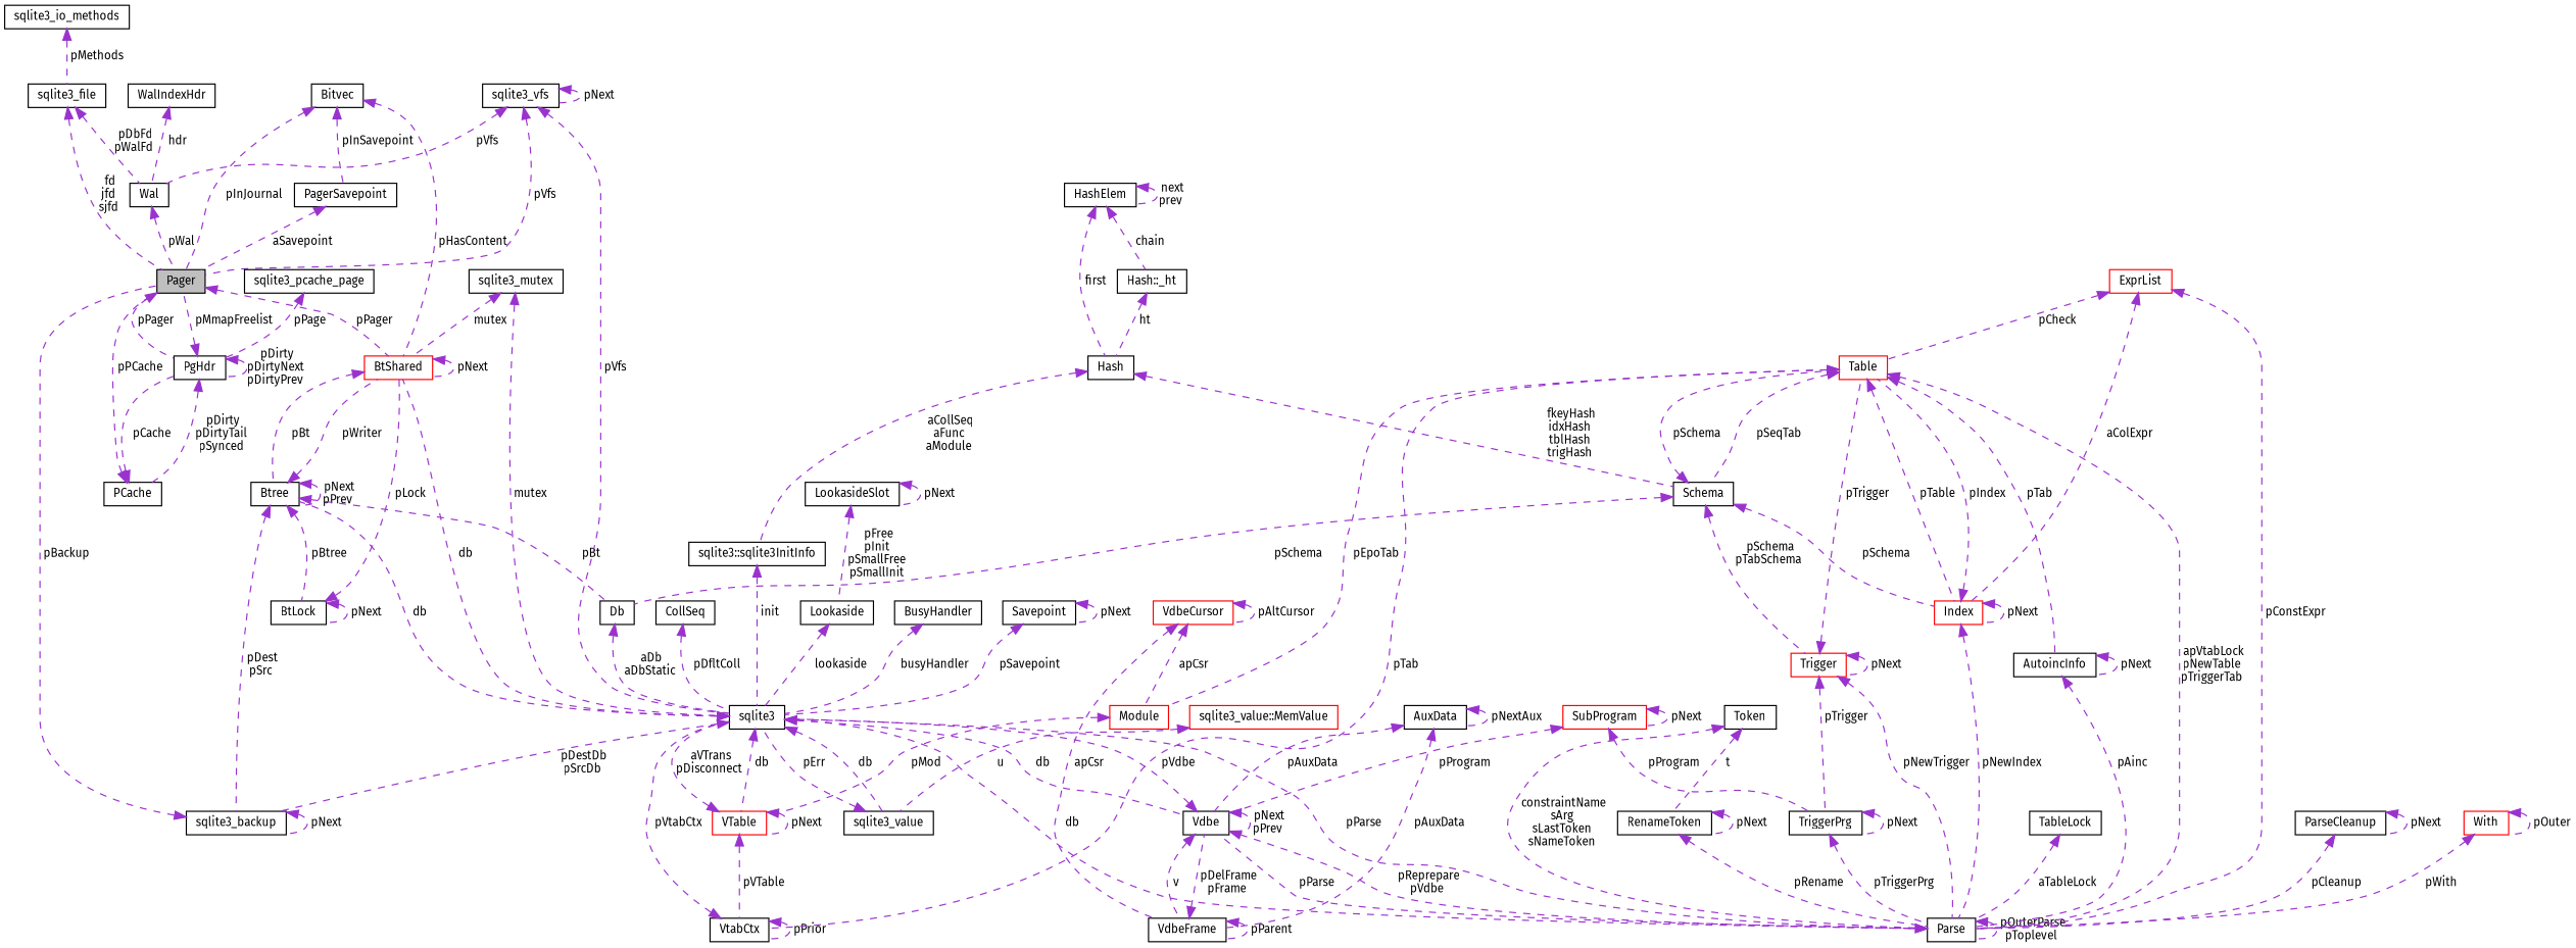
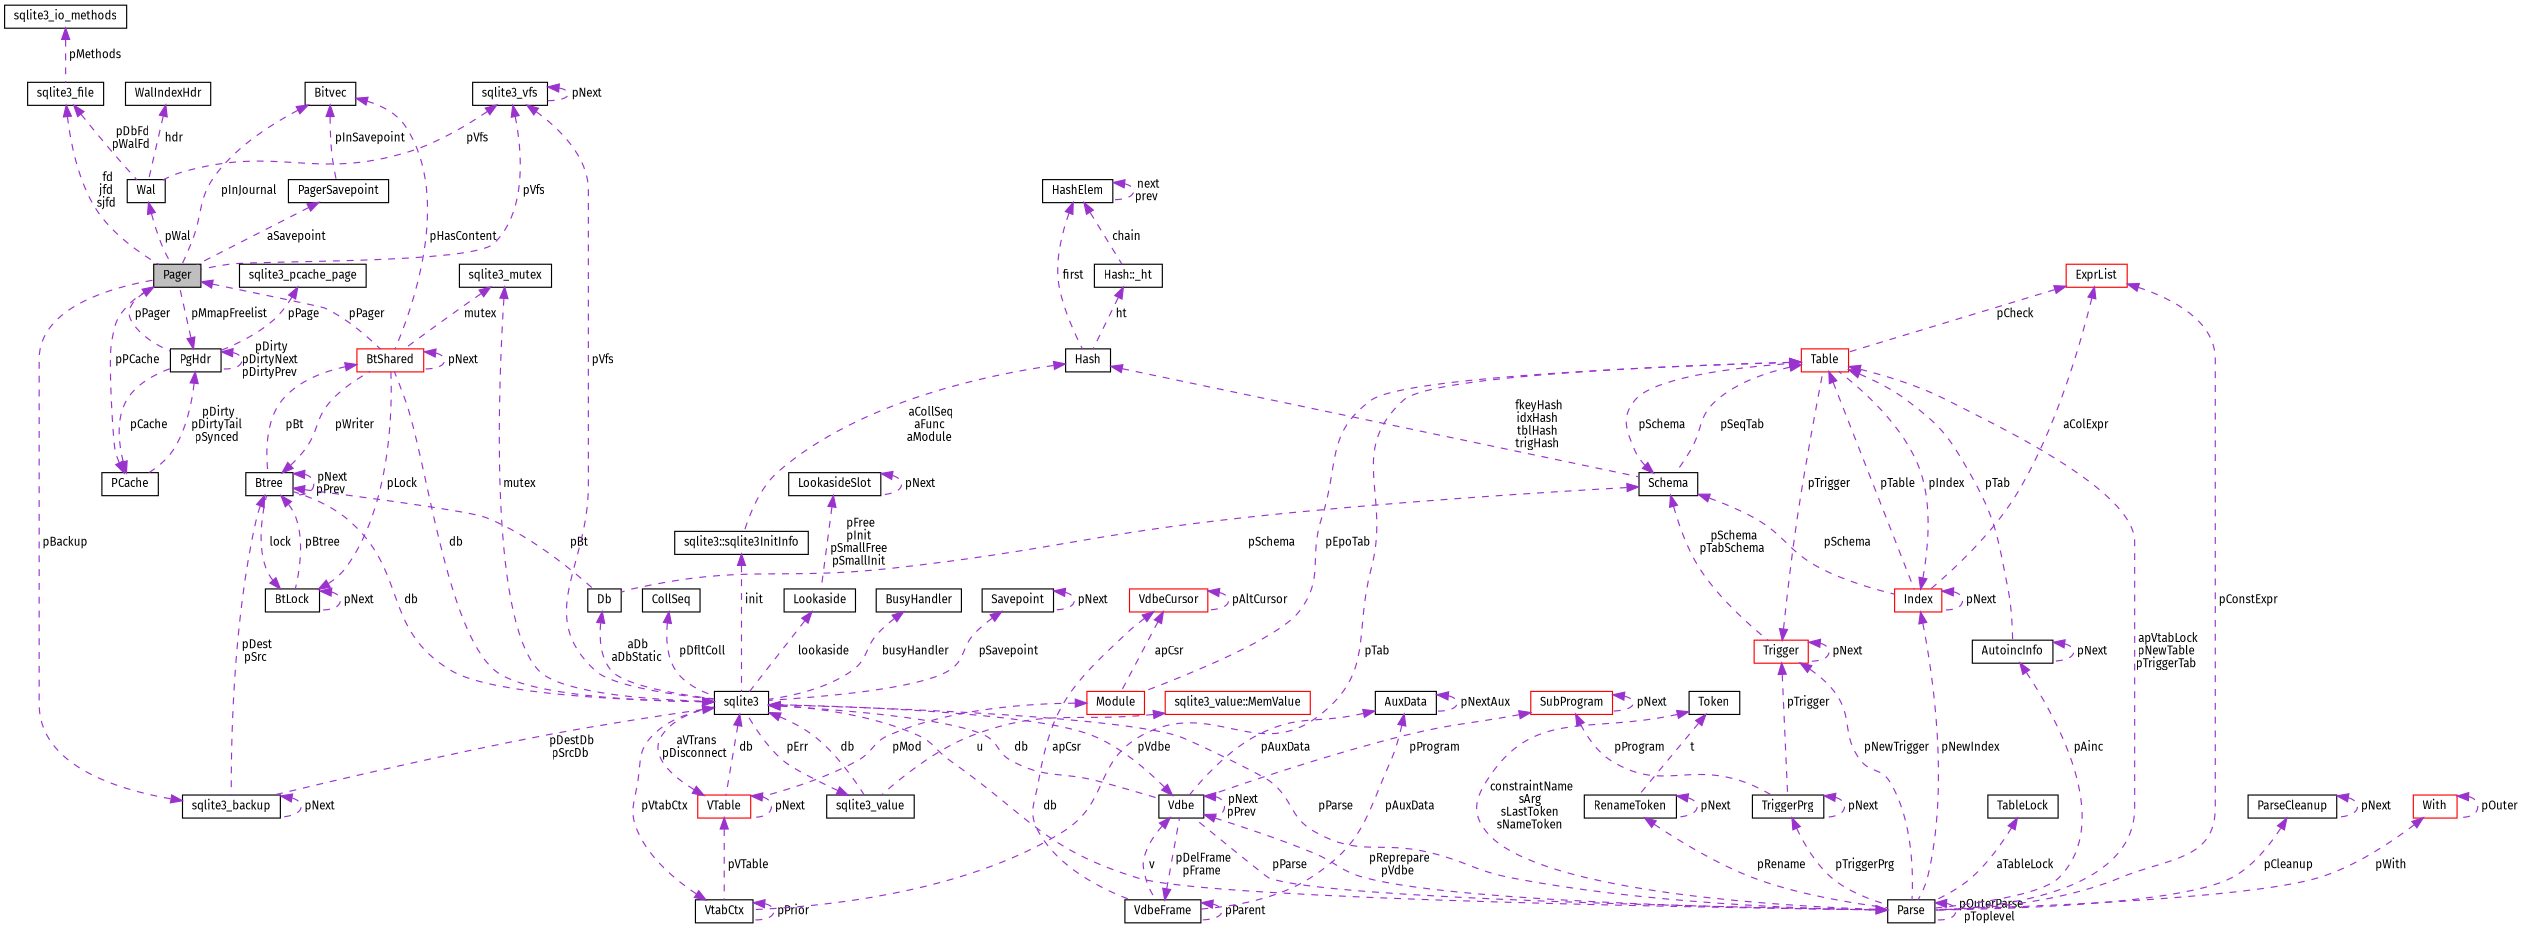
  digraph {
    fontname="Fira Sans"
    node [color=black fillcolor=white fontname="Fira Sans" fontsize=10 shape=record style=filled]
    edge [color=darkorchid3 dir=back fontname="Fira Sans" fontsize=10 labelfontname=Helvetica labelfontsize=10 style=dashed]
    n1 [fillcolor=grey75 fontcolor=black height=0.2 label=Pager width=0.4]
    n2 [color=red height=0.2 label=BtShared width=0.4]
    n3 [height=0.2 label=PgHdr width=0.4]
    n4 [height=0.2 label=Btree width=0.4]
    n5 [height=0.2 label=PCache width=0.4]
    n6 [height=0.2 label=sqlite3_vfs width=0.4]
    n7 [height=0.2 label=sqlite3 width=0.4]
    n8 [height=0.2 label=Wal width=0.4]
    n9 [height=0.2 label=sqlite3_backup width=0.4]
    n10 [height=0.2 label=Vdbe width=0.4]
    n11 [height=0.2 label=Parse width=0.4]
    n12 [height=0.2 label=sqlite3_value width=0.4]
    n13 [color=red height=0.2 label=VTable width=0.4]
    n14 [height=0.2 label=Bitvec width=0.4]
    n15 [height=0.2 label=PagerSavepoint width=0.4]
    n16 [height=0.2 label=sqlite3_file width=0.4]
    n17 [height=0.2 label=sqlite3_io_methods width=0.4]
    n18 [height=0.2 label=VdbeFrame width=0.4]
    n19 [height=0.2 label=Db width=0.4]
    n20 [height=0.2 label=BtLock width=0.4]
    n21 [height=0.2 label=VtabCtx width=0.4]
    n22 [color=red height=0.2 label=ExprList width=0.4]
    n23 [color=red height=0.2 label=Table width=0.4]
    n24 [color=red height=0.2 label=Index width=0.4]
    n25 [height=0.2 label=AutoincInfo width=0.4]
    n26 [height=0.2 label=Schema width=0.4]
    n27 [color=red height=0.2 label=Module width=0.4]
    n28 [height=0.2 label=Token width=0.4]
    n29 [height=0.2 label=RenameToken width=0.4]
    n30 [height=0.2 label=TableLock width=0.4]
    n31 [color=red height=0.2 label=Trigger width=0.4]
    n32 [height=0.2 label=TriggerPrg width=0.4]
    n33 [height=0.2 label=Hash width=0.4]
    n34 [height=0.2 label="sqlite3::sqlite3InitInfo" width=0.4]
    n35 [height=0.2 label=HashElem width=0.4]
    n36 [height=0.2 label="Hash::_ht" width=0.4]
    n37 [color=red height=0.2 label=SubProgram width=0.4]
    n38 [height=0.2 label=ParseCleanup width=0.4]
    n39 [color=red height=0.2 label=With width=0.4]
    n40 [color=red height=0.2 label=VdbeCursor width=0.4]
    n41 [height=0.2 label=AuxData width=0.4]
    n42 [height=0.2 label=CollSeq width=0.4]
    n43 [height=0.2 label=sqlite3_mutex width=0.4]
    n44 [color=red height=0.2 label="sqlite3_value::MemValue" width=0.4]
    n45 [height=0.2 label=Lookaside width=0.4]
    n46 [height=0.2 label=LookasideSlot width=0.4]
    n47 [height=0.2 label=BusyHandler width=0.4]
    n48 [height=0.2 label=Savepoint width=0.4]
    n49 [height=0.2 label=sqlite3_pcache_page width=0.4]
    n50 [height=0.2 label=WalIndexHdr width=0.4]
    n1 -> n2 [label=" pPager"]
    n1 -> n3 [label=" pPager"]
    n2 -> n2 [label=" pNext"]
    n2 -> n4 [label=" pBt"]
    n3 -> n1 [label=" pMmapFreelist"]
    n3 -> n3 [label=" pDirty\npDirtyNext\npDirtyPrev"]
    n3 -> n5 [label=" pDirty\npDirtyTail\npSynced"]
    n4 -> n2 [label=" pWriter"]
    n4 -> n4 [label=" pNext\npPrev"]
    n4 -> n9 [label=" pDest\npSrc"]
    n4 -> n19 [label=" pBt"]
    n4 -> n20 [label=" pBtree"]
    n5 -> n1 [label=" pPCache"]
    n5 -> n3 [label=" pCache"]
    n6 -> n1 [label=" pVfs"]
    n6 -> n6 [label=" pNext"]
    n6 -> n7 [label=" pVfs"]
    n6 -> n8 [label=" pVfs"]
    n7 -> n2 [label=" db"]
    n7 -> n4 [label=" db"]
    n7 -> n9 [label=" pDestDb\npSrcDb"]
    n7 -> n10 [label=" db"]
    n7 -> n11 [label=" db"]
    n7 -> n12 [label=" db"]
    n7 -> n13 [label=" db"]
    n8 -> n1 [label=" pWal"]
    n9 -> n1 [label=" pBackup"]
    n9 -> n9 [label=" pNext"]
    n10 -> n7 [label=" pVdbe"]
    n10 -> n10 [label=" pNext\npPrev"]
    n10 -> n11 [label=" pReprepare\npVdbe"]
    n10 -> n18 [label=" v"]
    n11 -> n7 [label=" pParse"]
    n11 -> n10 [label=" pParse"]
    n11 -> n11 [label=" pOuterParse\npToplevel"]
    n12 -> n7 [label=" pErr"]
    n13 -> n7 [label=" aVTrans\npDisconnect"]
    n13 -> n13 [label=" pNext"]
    n13 -> n21 [label=" pVTable"]
    n14 -> n1 [label=" pInJournal"]
    n14 -> n2 [label=" pHasContent"]
    n14 -> n15 [label=" pInSavepoint"]
    n15 -> n1 [label=" aSavepoint"]
    n16 -> n1 [label=" fd\njfd\nsjfd"]
    n16 -> n8 [label=" pDbFd\npWalFd"]
    n17 -> n16 [label=" pMethods"]
    n18 -> n10 [label=" pDelFrame\npFrame"]
    n18 -> n18 [label=" pParent"]
    n19 -> n7 [label=" aDb\naDbStatic"]
    n20 -> n2 [label=" pLock"]
+   n20 -> n4 [label=" lock"]
    n20 -> n20 [label=" pNext"]
    n21 -> n7 [label=" pVtabCtx"]
    n21 -> n21 [label=" pPrior"]
    n22 -> n11 [label=" pConstExpr"]
    n22 -> n23 [label=" pCheck"]
    n22 -> n24 [label=" aColExpr"]
    n23 -> n11 [label=" apVtabLock\npNewTable\npTriggerTab"]
    n23 -> n21 [label=" pTab"]
    n23 -> n24 [label=" pTable"]
    n23 -> n25 [label=" pTab"]
    n23 -> n26 [label=" pSeqTab"]
    n23 -> n27 [label=" pEpoTab"]
    n24 -> n11 [label=" pNewIndex"]
    n24 -> n23 [label=" pIndex"]
    n24 -> n24 [label=" pNext"]
    n25 -> n11 [label=" pAinc"]
    n25 -> n25 [label=" pNext"]
    n26 -> n19 [label=" pSchema"]
    n26 -> n23 [label=" pSchema"]
    n26 -> n24 [label=" pSchema"]
    n26 -> n31 [label=" pSchema\npTabSchema"]
    n27 -> n13 [label=" pMod"]
    n28 -> n11 [label=" constraintName\nsArg\nsLastToken\nsNameToken"]
    n28 -> n29 [label=" t"]
    n29 -> n11 [label=" pRename"]
    n29 -> n29 [label=" pNext"]
    n30 -> n11 [label=" aTableLock"]
    n31 -> n11 [label=" pNewTrigger"]
    n31 -> n23 [label=" pTrigger"]
    n31 -> n31 [label=" pNext"]
    n31 -> n32 [label=" pTrigger"]
    n32 -> n11 [label=" pTriggerPrg"]
    n32 -> n32 [label=" pNext"]
    n33 -> n26 [label=" fkeyHash\nidxHash\ntblHash\ntrigHash"]
    n33 -> n34 [label=" aCollSeq\naFunc\naModule"]
    n34 -> n7 [label=" init"]
    n35 -> n33 [label=" first"]
    n35 -> n35 [label=" next\nprev"]
    n35 -> n36 [label=" chain"]
    n36 -> n33 [label=" ht"]
    n37 -> n10 [label=" pProgram"]
    n37 -> n32 [label=" pProgram"]
    n37 -> n37 [label=" pNext"]
    n38 -> n11 [label=" pCleanup"]
    n38 -> n38 [label=" pNext"]
    n39 -> n11 [label=" pWith"]
    n39 -> n39 [label=" pOuter"]
    n40 -> n18 [label=" apCsr"]
    n40 -> n27 [label=" apCsr"]
    n40 -> n40 [label=" pAltCursor"]
    n41 -> n10 [label=" pAuxData"]
    n41 -> n18 [label=" pAuxData"]
    n41 -> n41 [label=" pNextAux"]
    n42 -> n7 [label=" pDfltColl"]
    n43 -> n2 [label=" mutex"]
    n43 -> n7 [label=" mutex"]
    n44 -> n12 [label=" u"]
    n45 -> n7 [label=" lookaside"]
    n46 -> n45 [label=" pFree\npInit\npSmallFree\npSmallInit"]
    n46 -> n46 [label=" pNext"]
    n47 -> n7 [label=" busyHandler"]
    n48 -> n7 [label=" pSavepoint"]
    n48 -> n48 [label=" pNext"]
    n49 -> n3 [label=" pPage"]
    n50 -> n8 [label=" hdr"]
  }
